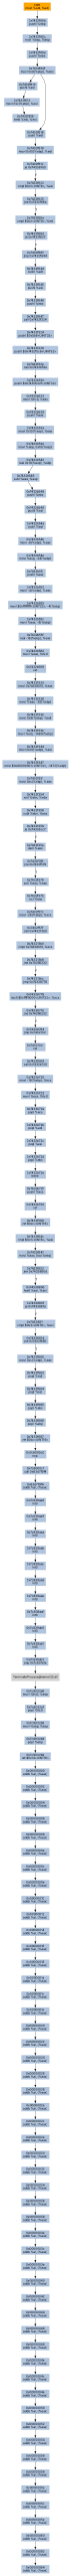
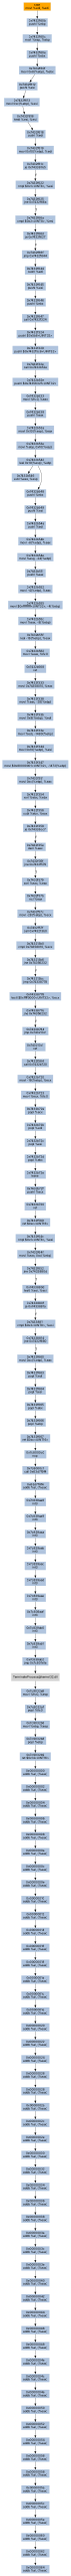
  digraph {
    fontname=Inter
    node [color=lightsteelblue fillcolor=lightsteelblue fontname=Inter shape=rectangle style=filled]
    edge [color="#000000" fontname=Inter]
    n1 [color=lightgrey fillcolor=orange label="start\nmovl %edi, %edi"]
    n2 [label="0x7432f60b\npushl %ebp"]
    n3 [label="0x7432f60c\nmovl %esp, %ebp"]
    n4 [label="0x7432f60e\npushl %ebx"]
    n5 [label="0x7432f60f\nmovl 0x8(%ebp), %ebx"]
    n6 [label="0x7432f612\npushl %esi"]
    n7 [label="0x7432f613\nmovl 0xc(%ebp), %esi"]
    n8 [label="0x7432f616\ntestl %esi, %esi"]
    n9 [label="0x7432f618\npushl %edi"]
    n10 [label="0x7432f619\nmovl 0x10(%ebp), %edi"]
    n11 [label="0x7432f61c\nje 0x743387e5"]
    n12 [label="0x7432f622\ncmpl $0x1<UINT8>, %esi"]
    n13 [label="0x7432f625\njne 0x7432f66a"]
    n14 [label="0x7432f66a\ncmpl $0x2<UINT8>, %esi"]
    n15 [label="0x7432f66d\nje 0x7432f627"]
    n16 [label="0x7432f66f\njmp 0x7432f644"]
    n17 [label="0x7432f644\npushl %edi"]
    n18 [label="0x7432f645\npushl %esi"]
    n19 [label="0x7432f646\npushl %ebx"]
    n20 [label="0x7432f647\ncall 0x7432f324"]
    n21 [label="0x7432f324\npushl $0x5b8<UINT32>"]
    n22 [label="0x7432f329\npushl $0x7432f5c8<UINT32>"]
    n23 [label="0x7432f32e\ncall 0x7432b52e"]
    n24 [label="0x7432b52e\npushl $0x7435632f<UINT32>"]
    n25 [label="0x7432b533\nmovl %fs:0, %eax"]
    n26 [label="0x7432b539\npushl %eax"]
    n27 [label="0x7432b53a\nmovl 0x10(%esp), %eax"]
    n28 [label="0x7432b53e\nmovl %ebp, 0x10(%esp)"]
    n29 [label="0x7432b542\nleal 0x10(%esp), %ebp"]
    n30 [label="0x7432b546\nsubl %eax, %esp"]
    n31 [label="0x7432b548\npushl %ebx"]
    n32 [label="0x7432b549\npushl %esi"]
    n33 [label="0x7432b54a\npushl %edi"]
    n34 [label="0x7432b54b\nmovl -8(%ebp), %eax"]
    n35 [label="0x7432b54e\nmovl %esp, -24(%ebp)"]
    n36 [label="0x7432b551\npushl %eax"]
    n37 [label="0x7432b552\nmovl -4(%ebp), %eax"]
    n38 [label="0x7432b555\nmovl $0xffffffff<UINT32>, -4(%ebp)"]
    n39 [label="0x7432b55c\nmovl %eax, -8(%ebp)"]
    n40 [label="0x7432b55f\nleal -16(%ebp), %eax"]
    n41 [label="0x7432b562\nmovl %eax, %fs:0"]
    n42 [label="0x7432b568\nret"]
    n43 [label="0x7432f333\nmovl 0x74358010, %eax"]
    n44 [label="0x7432f338\nmovl %eax, -28(%ebp)"]
    n45 [label="0x7432f33b\nmovl 0x8(%ebp), %edi"]
    n46 [label="0x7432f33e\nmovl %edi, -1480(%ebp)"]
    n47 [label="0x7432f344\nmovl 0x10(%ebp), %esi"]
    n48 [label="0x7432f347\nmovl $0x80000001<UINT32>, -1472(%ebp)"]
    n49 [label="0x7432f351\nmovl 0xc(%ebp), %eax"]
    n50 [label="0x7432f354\nxorl %ebx, %ebx"]
    n51 [label="0x7432f356\nsubl %ebx, %eax"]
    n52 [label="0x7432f358\nje 0x74336cc7"]
    n53 [label="0x7432f35e\ndecl %eax"]
    n54 [label="0x7432f35f\njne 0x7432f579"]
    n55 [label="0x7432f579\nxorl %eax, %eax"]
    n56 [label="0x7432f57b\nincl %eax"]
    n57 [label="0x7432f57c\nmovl -28(%ebp), %ecx"]
    n58 [label="0x7432f57f\ncall 0x743213b0"]
    n59 [label="0x743213b0\ncmpl 0x74358010, %ecx"]
    n60 [label="0x743213b6\njne 0x74356232"]
    n61 [label="0x743213bc\njmp 0x74338778"]
    n62 [label="0x74338778\ntestl $0xffff0000<UINT32>, %ecx"]
    n63 [label="0x7433877e\njne 0x74356232"]
    n64 [label="0x74338784\njmp 0x743213c1"]
    n65 [label="0x743213c1\nret"]
    n66 [label="0x7432f584\ncall 0x7432b720"]
    n67 [label="0x7432b720\nmovl -16(%ebp), %ecx"]
    n68 [label="0x7432b723\nmovl %ecx, %fs:0"]
    n69 [label="0x7432b72a\npopl %ecx"]
    n70 [label="0x7432b72b\npopl %edi"]
    n71 [label="0x7432b72c\npopl %esi"]
    n72 [label="0x7432b72d\npopl %ebx"]
    n73 [label="0x7432b72e\nleave "]
    n74 [label="0x7432b72f\npushl %ecx"]
    n75 [label="0x7432b730\nret"]
    n76 [label="0x7432f589\nret $0xc<UINT16>"]
    n77 [label="0x7432f64c\ncmpl $0x1<UINT8>, %esi"]
    n78 [label="0x7432f64f\nmovl %eax, 0xc(%ebp)"]
    n79 [label="0x7432f652\njne 0x7433880d"]
    n80 [label="0x7433880d\ntestl %esi, %esi"]
    n81 [label="0x7433880f\nje 0x7433881a"]
    n82 [label="0x74338811\ncmpl $0x3<UINT8>, %esi"]
    n83 [label="0x74338814\njne 0x7432f660"]
    n84 [label="0x7432f660\nmovl 0xc(%ebp), %eax"]
    n85 [color=lightgrey label="0x7432f663\npopl %edi"]
    n86 [label="0x7432f664\npopl %esi"]
    n87 [label="0x7432f665\npopl %ebx"]
    n88 [label="0x7432f666\npopl %ebp"]
    n89 [label="0x7432f667\nret $0xc<UINT16>"]
    n90 [label="0x7c8000c0\nnop "]
    n91 [label="0x7c8000c1\ncall 0x63d7f9f4"]
    n92 [label="0x63d7f9f4\naddb %al, (%eax)"]
    n93 [label="0x7c839aa8\nint3 "]
    n94 [label="0x7c839aa9\nint3 "]
    n95 [label="0x7c839aaa\nint3 "]
    n96 [label="0x7c839aab\nint3 "]
    n97 [label="0x7c839aac\nint3 "]
    n98 [label="0x7c839aad\nint3 "]
    n99 [label="0x7c839aae\nint3 "]
    n100 [label="0x7c839aaf\nint3 "]
    n101 [label="0x7c839ab0\nint3 "]
    n102 [label="0x7c839ab1\nint3 "]
    n103 [label="0x7c839ab2\njmp 0x7c801e1a"]
    n104 [color=lightgrey fillcolor=lightgrey label="TerminateProcess@kernel32.dll"]
    n105 [label="0x7c9032a8\nmovl %fs:0, %esp"]
    n106 [label="0x7c9032af\npopl %fs:0"]
    n107 [label="0x7c9032b6\nmovl %ebp, %esp"]
    n108 [label="0x7c9032b8\npopl %ebp"]
    n109 [label="0x7c9032b9\nret $0x14<UINT16>"]
    n110 [label="0x00000000\naddb %al, (%eax)"]
    n111 [label="0x00000002\naddb %al, (%eax)"]
    n112 [label="0x00000004\naddb %al, (%eax)"]
    n113 [label="0x00000006\naddb %al, (%eax)"]
    n114 [label="0x00000008\naddb %al, (%eax)"]
    n115 [label="0x0000000a\naddb %al, (%eax)"]
    n116 [label="0x0000000c\naddb %al, (%eax)"]
    n117 [label="0x0000000e\naddb %al, (%eax)"]
    n118 [label="0x00000010\naddb %al, (%eax)"]
    n119 [label="0x00000012\naddb %al, (%eax)"]
    n120 [label="0x00000014\naddb %al, (%eax)"]
    n121 [label="0x00000016\naddb %al, (%eax)"]
    n122 [label="0x00000018\naddb %al, (%eax)"]
    n123 [label="0x0000001a\naddb %al, (%eax)"]
    n124 [label="0x0000001c\naddb %al, (%eax)"]
    n125 [label="0x0000001e\naddb %al, (%eax)"]
    n126 [label="0x00000020\naddb %al, (%eax)"]
    n127 [label="0x00000022\naddb %al, (%eax)"]
    n128 [label="0x00000024\naddb %al, (%eax)"]
    n129 [label="0x00000026\naddb %al, (%eax)"]
    n130 [label="0x00000028\naddb %al, (%eax)"]
    n131 [label="0x0000002a\naddb %al, (%eax)"]
    n132 [label="0x0000002c\naddb %al, (%eax)"]
    n133 [label="0x0000002e\naddb %al, (%eax)"]
    n134 [label="0x00000030\naddb %al, (%eax)"]
    n135 [label="0x00000032\naddb %al, (%eax)"]
    n136 [label="0x00000034\naddb %al, (%eax)"]
    n137 [label="0x00000036\naddb %al, (%eax)"]
    n138 [label="0x00000038\naddb %al, (%eax)"]
    n139 [label="0x0000003a\naddb %al, (%eax)"]
    n140 [label="0x0000003c\naddb %al, (%eax)"]
    n141 [label="0x0000003e\naddb %al, (%eax)"]
    n142 [label="0x00000040\naddb %al, (%eax)"]
    n143 [label="0x00000042\naddb %al, (%eax)"]
    n144 [label="0x00000044\naddb %al, (%eax)"]
    n145 [label="0x00000046\naddb %al, (%eax)"]
    n146 [label="0x00000048\naddb %al, (%eax)"]
    n147 [label="0x0000004a\naddb %al, (%eax)"]
    n148 [label="0x0000004c\naddb %al, (%eax)"]
    n149 [label="0x0000004e\naddb %al, (%eax)"]
    n150 [label="0x00000050\naddb %al, (%eax)"]
    n151 [label="0x00000052\naddb %al, (%eax)"]
    n152 [label="0x00000054\naddb %al, (%eax)"]
    n153 [label="0x00000056\naddb %al, (%eax)"]
    n154 [label="0x00000058\naddb %al, (%eax)"]
    n155 [label="0x0000005a\naddb %al, (%eax)"]
    n156 [label="0x0000005c\naddb %al, (%eax)"]
    n157 [label="0x0000005e\naddb %al, (%eax)"]
    n158 [label="0x00000060\naddb %al, (%eax)"]
    n159 [label="0x00000062\naddb %al, (%eax)"]
    n160 [label="0x00000064\naddb %al, (%eax)"]
    n1 -> n2
    n2 -> n3
    n3 -> n4
    n4 -> n5
    n5 -> n6
    n6 -> n7
    n7 -> n8
-   n5 -> n9
+   n8 -> n9
    n9 -> n10
    n10 -> n11
    n11 -> n12 [label=F]
    n12 -> n13
    n13 -> n14 [label=T]
    n14 -> n15
    n15 -> n16 [label=F]
    n16 -> n17
    n17 -> n18
    n18 -> n19
    n19 -> n20
    n20 -> n21
    n21 -> n22
    n22 -> n23
    n23 -> n24
    n24 -> n25
    n25 -> n26
    n26 -> n27
    n27 -> n28
    n28 -> n29
    n29 -> n30
-   n30 -> n31
+   n29 -> n31
    n31 -> n32
    n32 -> n33
    n33 -> n34
    n34 -> n35
    n35 -> n36
    n36 -> n37
    n37 -> n38
    n38 -> n39
    n39 -> n40
    n40 -> n41
    n41 -> n42
    n42 -> n43
    n43 -> n44
    n44 -> n45
    n45 -> n46
    n46 -> n47
    n47 -> n48
    n48 -> n49
    n49 -> n50
    n50 -> n51
    n51 -> n52
    n52 -> n53 [label=F]
    n53 -> n54
    n54 -> n55 [label=T]
    n55 -> n56
    n56 -> n57
    n57 -> n58
    n58 -> n59
    n59 -> n60
    n60 -> n61 [label=F]
    n61 -> n62
    n62 -> n63
    n63 -> n64 [label=F]
    n64 -> n65
    n65 -> n66
    n66 -> n67
    n67 -> n68
    n68 -> n69
    n69 -> n70
    n70 -> n71
    n71 -> n72
    n72 -> n73
    n73 -> n74
    n74 -> n75
    n75 -> n76
    n76 -> n77
    n77 -> n78
    n78 -> n79
    n79 -> n80 [label=T]
    n80 -> n81
    n81 -> n82 [label=F]
    n82 -> n83
    n83 -> n84 [label=T]
    n84 -> n85
    n85 -> n86
    n86 -> n87
    n87 -> n88
    n88 -> n89
    n89 -> n90
    n90 -> n91
    n91 -> n92
    n92 -> n93
    n93 -> n94
    n94 -> n95
    n95 -> n96
    n96 -> n97
    n97 -> n98
    n98 -> n99
    n99 -> n100
    n100 -> n101
    n101 -> n102
    n102 -> n103
    n103 -> n104
    n104 -> n105
    n105 -> n106
    n106 -> n107
    n107 -> n108
    n108 -> n109
    n109 -> n110
    n110 -> n111
    n111 -> n112
    n112 -> n113
    n113 -> n114
    n114 -> n115
    n115 -> n116
    n116 -> n117
    n117 -> n118
    n118 -> n119
    n119 -> n120
    n120 -> n121
    n121 -> n122
    n122 -> n123
    n123 -> n124
    n124 -> n125
    n125 -> n126
    n126 -> n127
    n127 -> n128
    n128 -> n129
    n129 -> n130
    n130 -> n131
    n131 -> n132
    n132 -> n133
    n133 -> n134
    n134 -> n135
    n135 -> n136
    n136 -> n137
    n137 -> n138
    n138 -> n139
    n139 -> n140
    n140 -> n141
    n141 -> n142
    n142 -> n143
    n143 -> n144
    n144 -> n145
    n145 -> n146
    n146 -> n147
    n147 -> n148
    n148 -> n149
    n149 -> n150
    n150 -> n151
    n151 -> n152
    n152 -> n153
    n153 -> n154
    n154 -> n155
    n155 -> n156
    n156 -> n157
    n157 -> n158
    n158 -> n159
    n159 -> n160
  }
